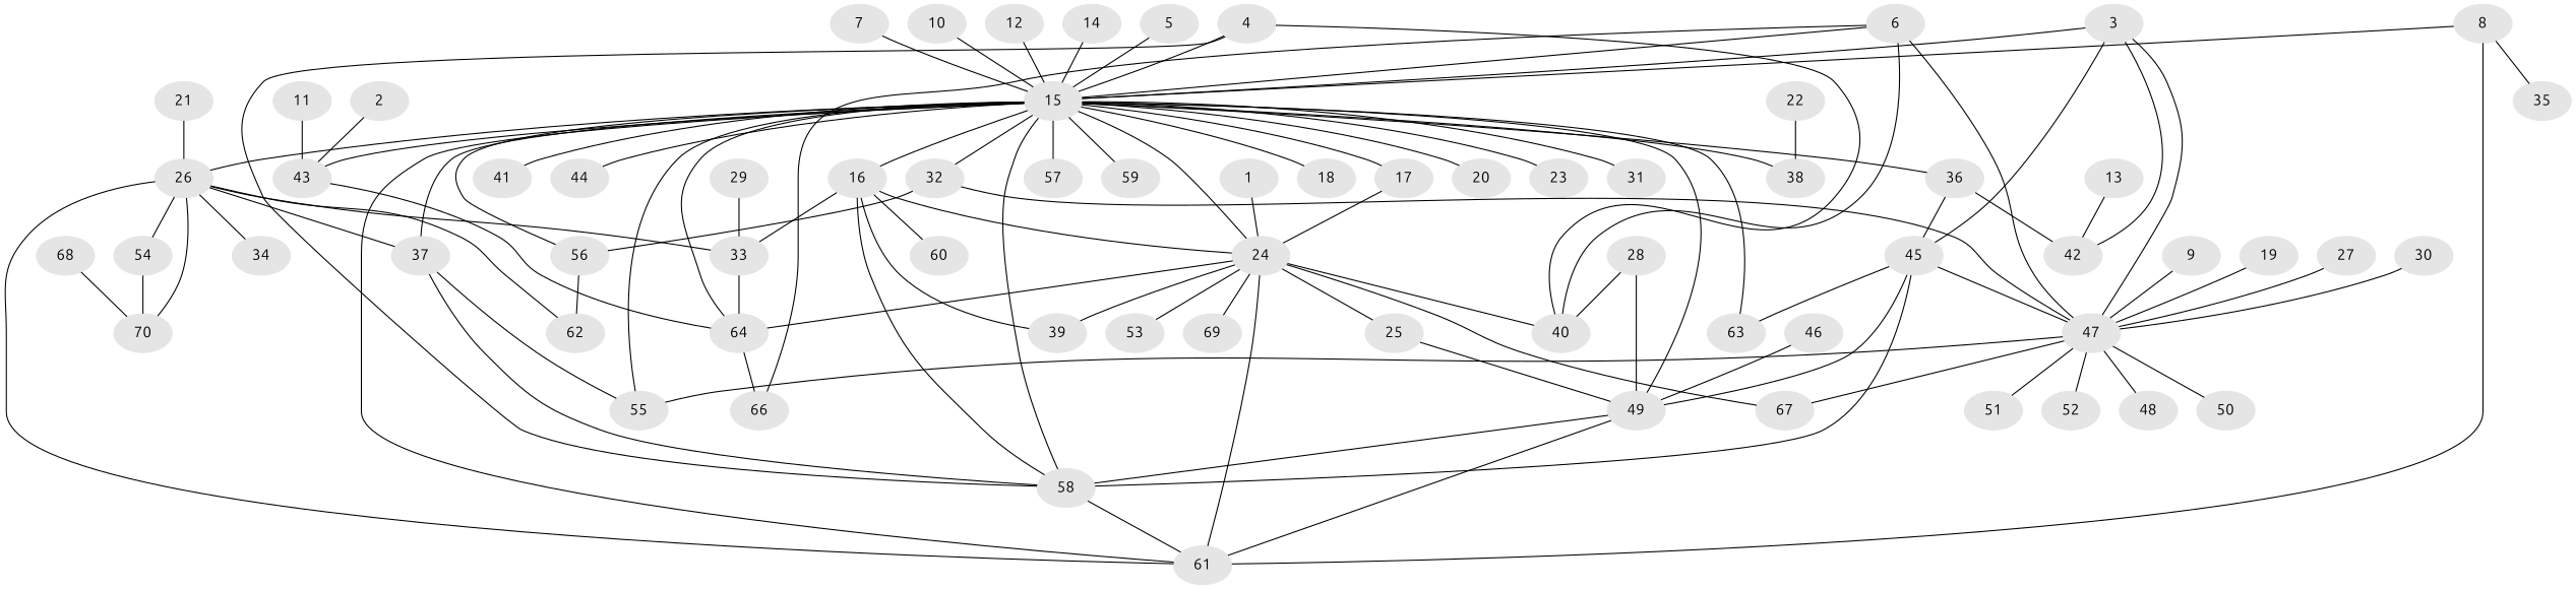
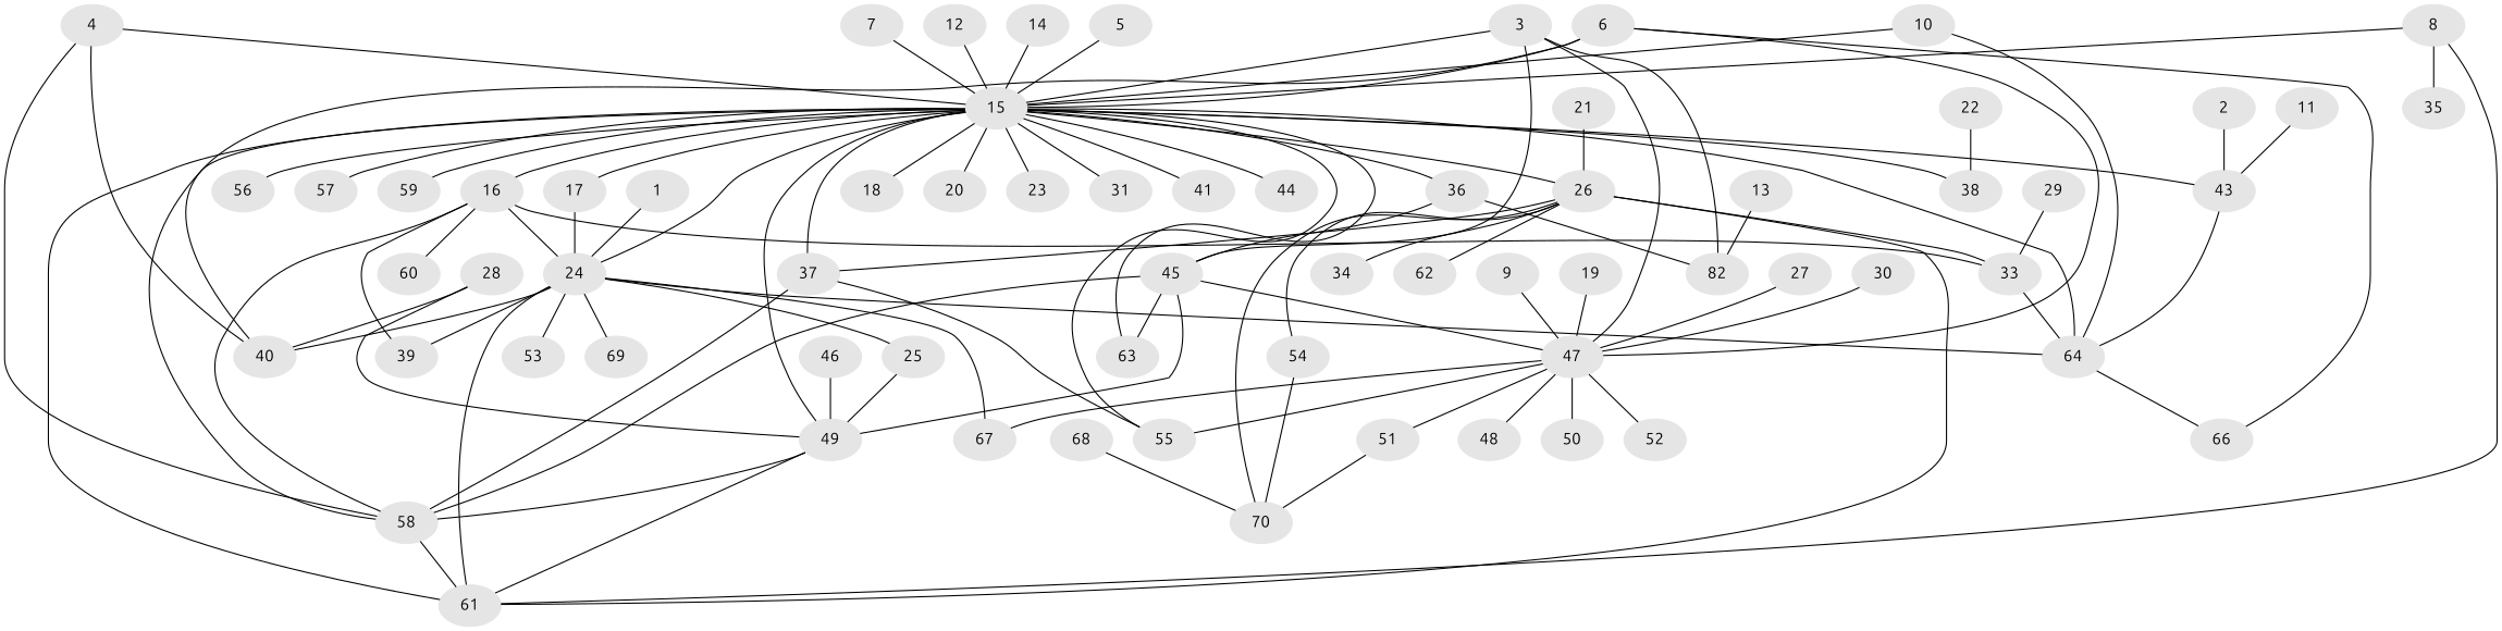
  graph {
    fontname=Ubuntu
    node [color=gray90 fontname=Ubuntu style=filled]
    edge [fontname=Ubuntu weight=1.0]
    1
    24
    40
    61
    64
    39
    25
    53
    67
    69
    2
    43
    3
    15
-   42
+   42 [label=82]
    45
    47
    58
    16
    17
    18
    20
    23
    26
    31
-   32
    36
    37
    38
    41
    44
    49
    55
    56
    57
    59
    63
    48
    50
    51
    52
    4
    5
    6
    66
    7
    8
    35
    9
    10
    11
    12
    13
    14
    33
    60
    34
    54
    62
    70
    19
    21
    22
    27
    28
    29
    30
    46
    68
    1 -- 24
    24 -- 40 [weight=2.0]
    24 -- 61 [weight=2.0]
    24 -- 64
    24 -- 39
    24 -- 25
    24 -- 53
    24 -- 67
    24 -- 69
    64 -- 66
    25 -- 49
    2 -- 43
    43 -- 64
    3 -- 15
    3 -- 42
    3 -- 45
    3 -- 47
    15 -- 24
    15 -- 61 [weight=2.0]
    15 -- 64
    15 -- 43
    15 -- 58
    15 -- 16
    15 -- 17
    15 -- 18
    15 -- 20
    15 -- 23
    15 -- 26
    15 -- 31
-   15 -- 32
    15 -- 36
    15 -- 37 [weight=2.0]
    15 -- 38
    15 -- 41
    15 -- 44
    15 -- 49
    15 -- 55
    15 -- 56
    15 -- 57
    15 -- 59
    15 -- 63
    45 -- 47
    45 -- 58 [weight=2.0]
    45 -- 49
    45 -- 63
    47 -- 67
    47 -- 55
    47 -- 48
    47 -- 50
    47 -- 51
    47 -- 52
    58 -- 61
    16 -- 24
    16 -- 39
    16 -- 58
    16 -- 33
    16 -- 60
    17 -- 24
    26 -- 61
    26 -- 37
    26 -- 33
    26 -- 34
    26 -- 54
    26 -- 62
    26 -- 70
-   32 -- 47
-   32 -- 56
    36 -- 42
    36 -- 45
    37 -- 58
    37 -- 55
    49 -- 61
    49 -- 58
-   56 -- 62
+   51 -- 70
    4 -- 40
    4 -- 15
    4 -- 58
    5 -- 15
    6 -- 40 [weight=2.0]
    6 -- 15
    6 -- 47
    6 -- 66
    7 -- 15
    8 -- 61
    8 -- 15
    8 -- 35
    9 -- 47
+   10 -- 64
    10 -- 15
    11 -- 43
    12 -- 15
    13 -- 42
    14 -- 15
    33 -- 64 [weight=2.0]
    54 -- 70
    19 -- 47
    21 -- 26
    22 -- 38
    27 -- 47
    28 -- 40
    28 -- 49
    29 -- 33
    30 -- 47
    46 -- 49
    68 -- 70
  }
